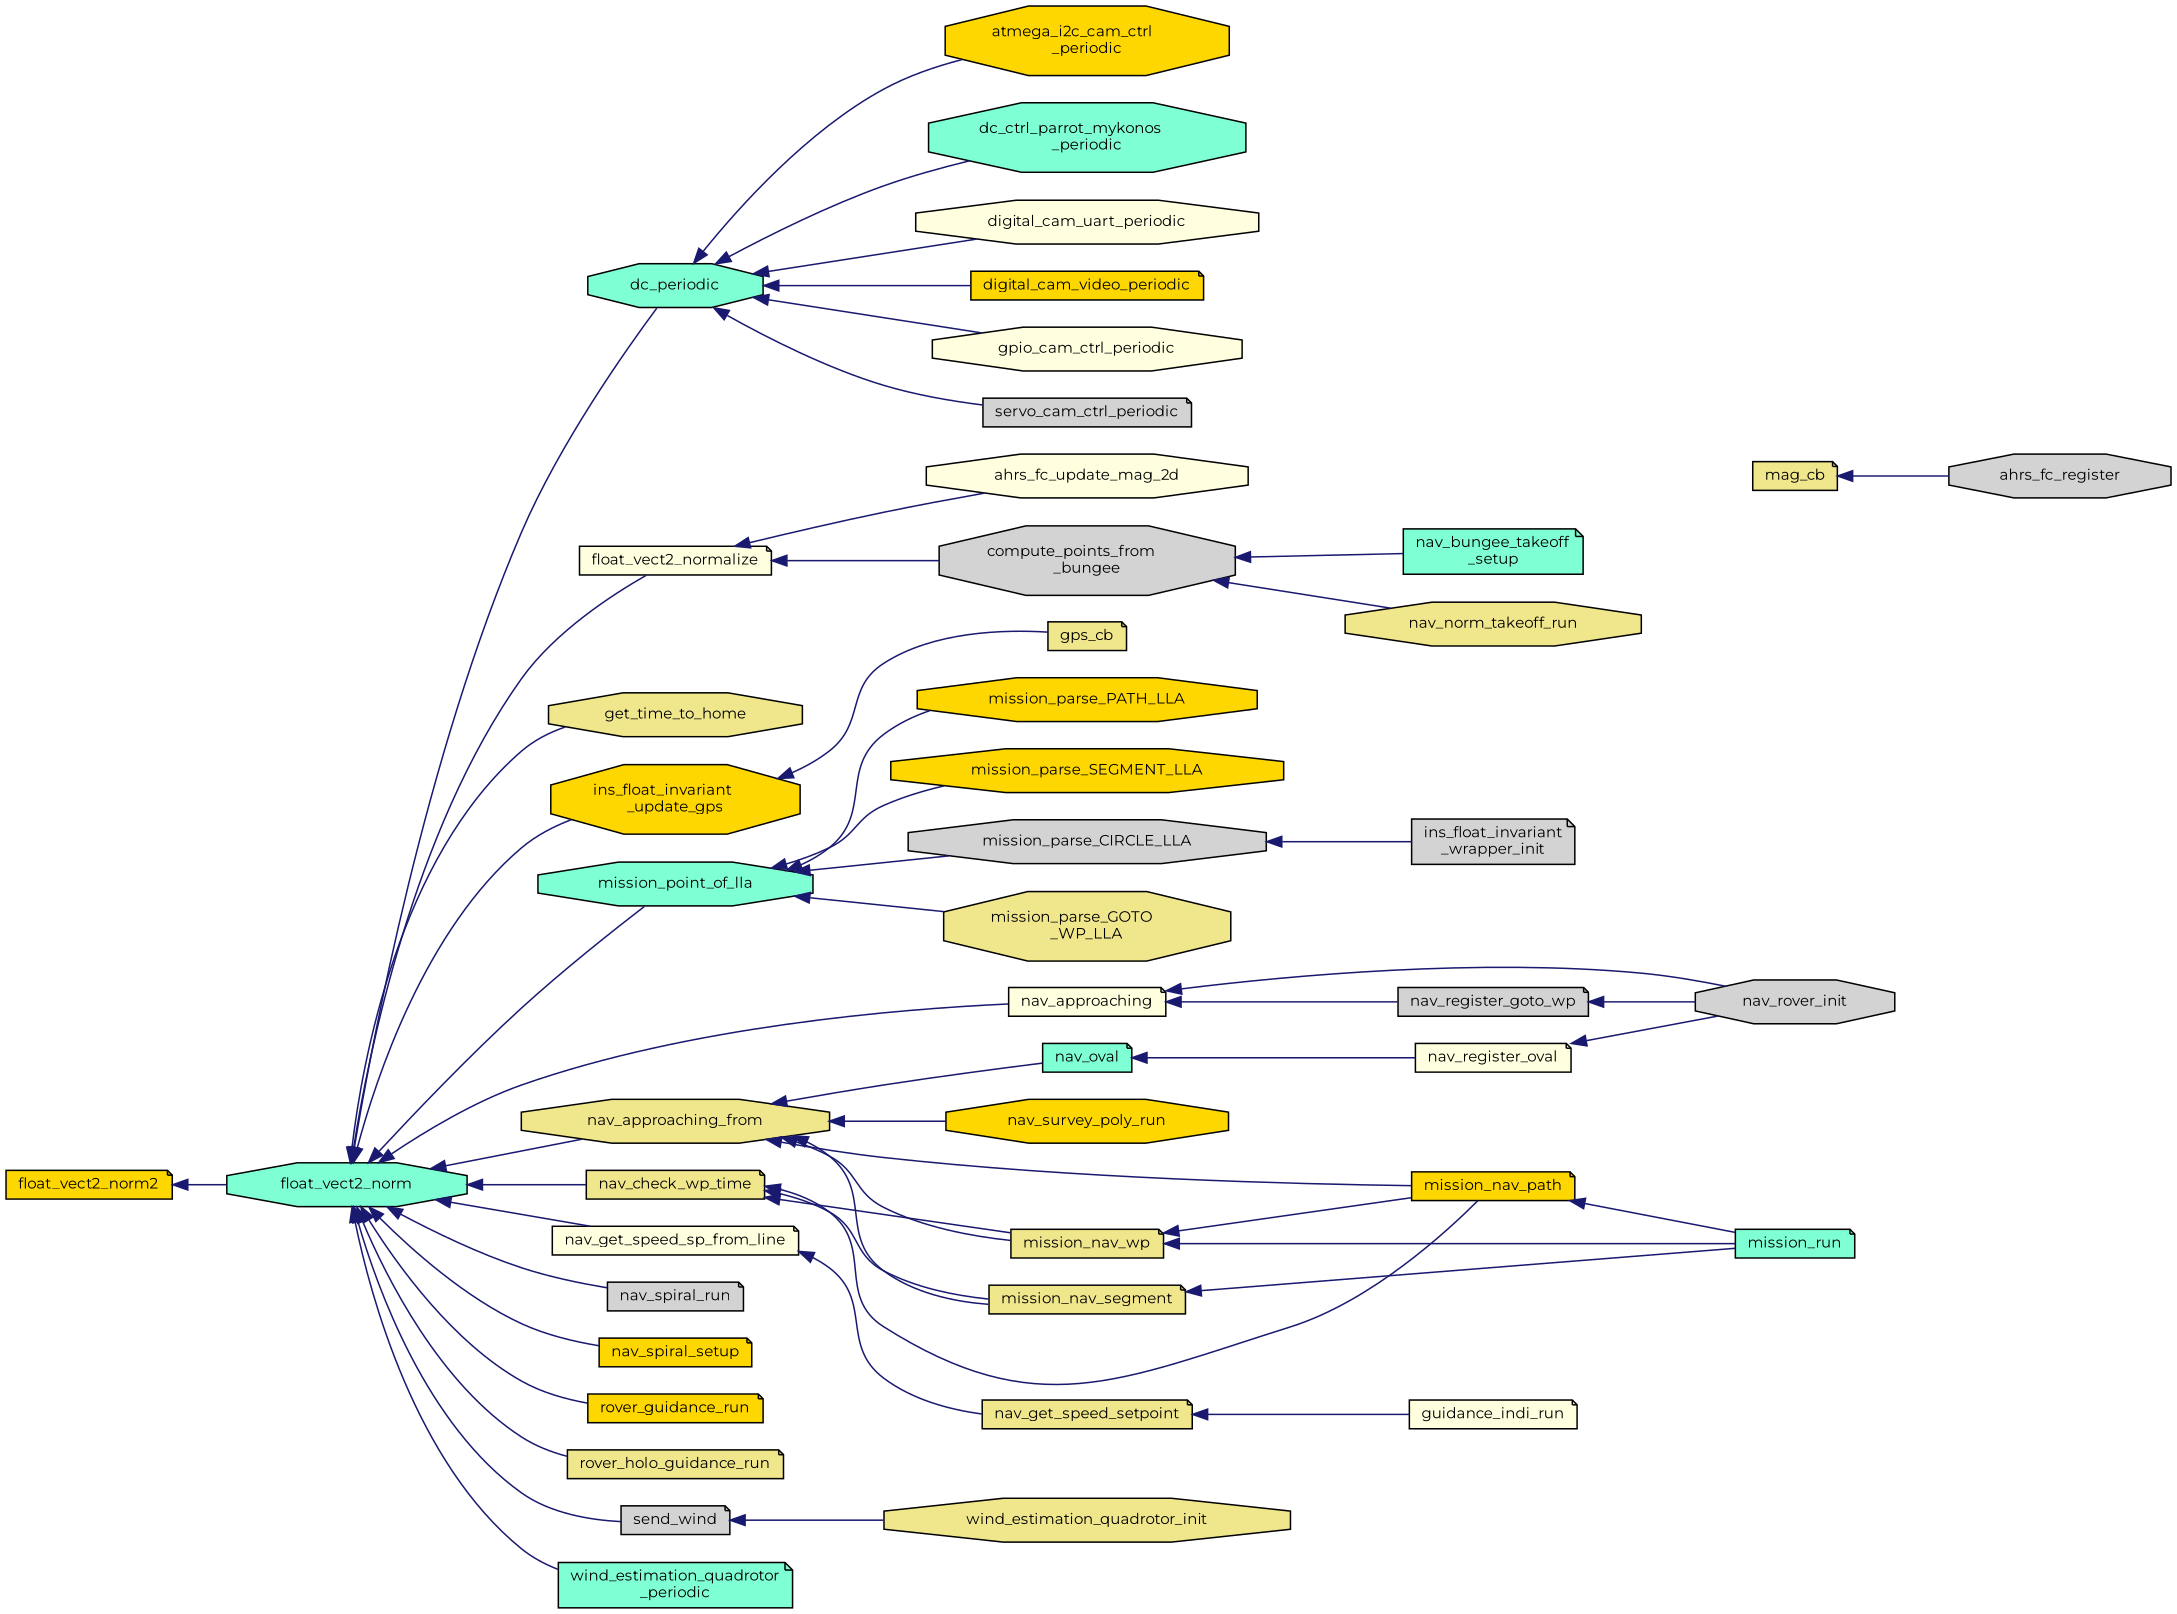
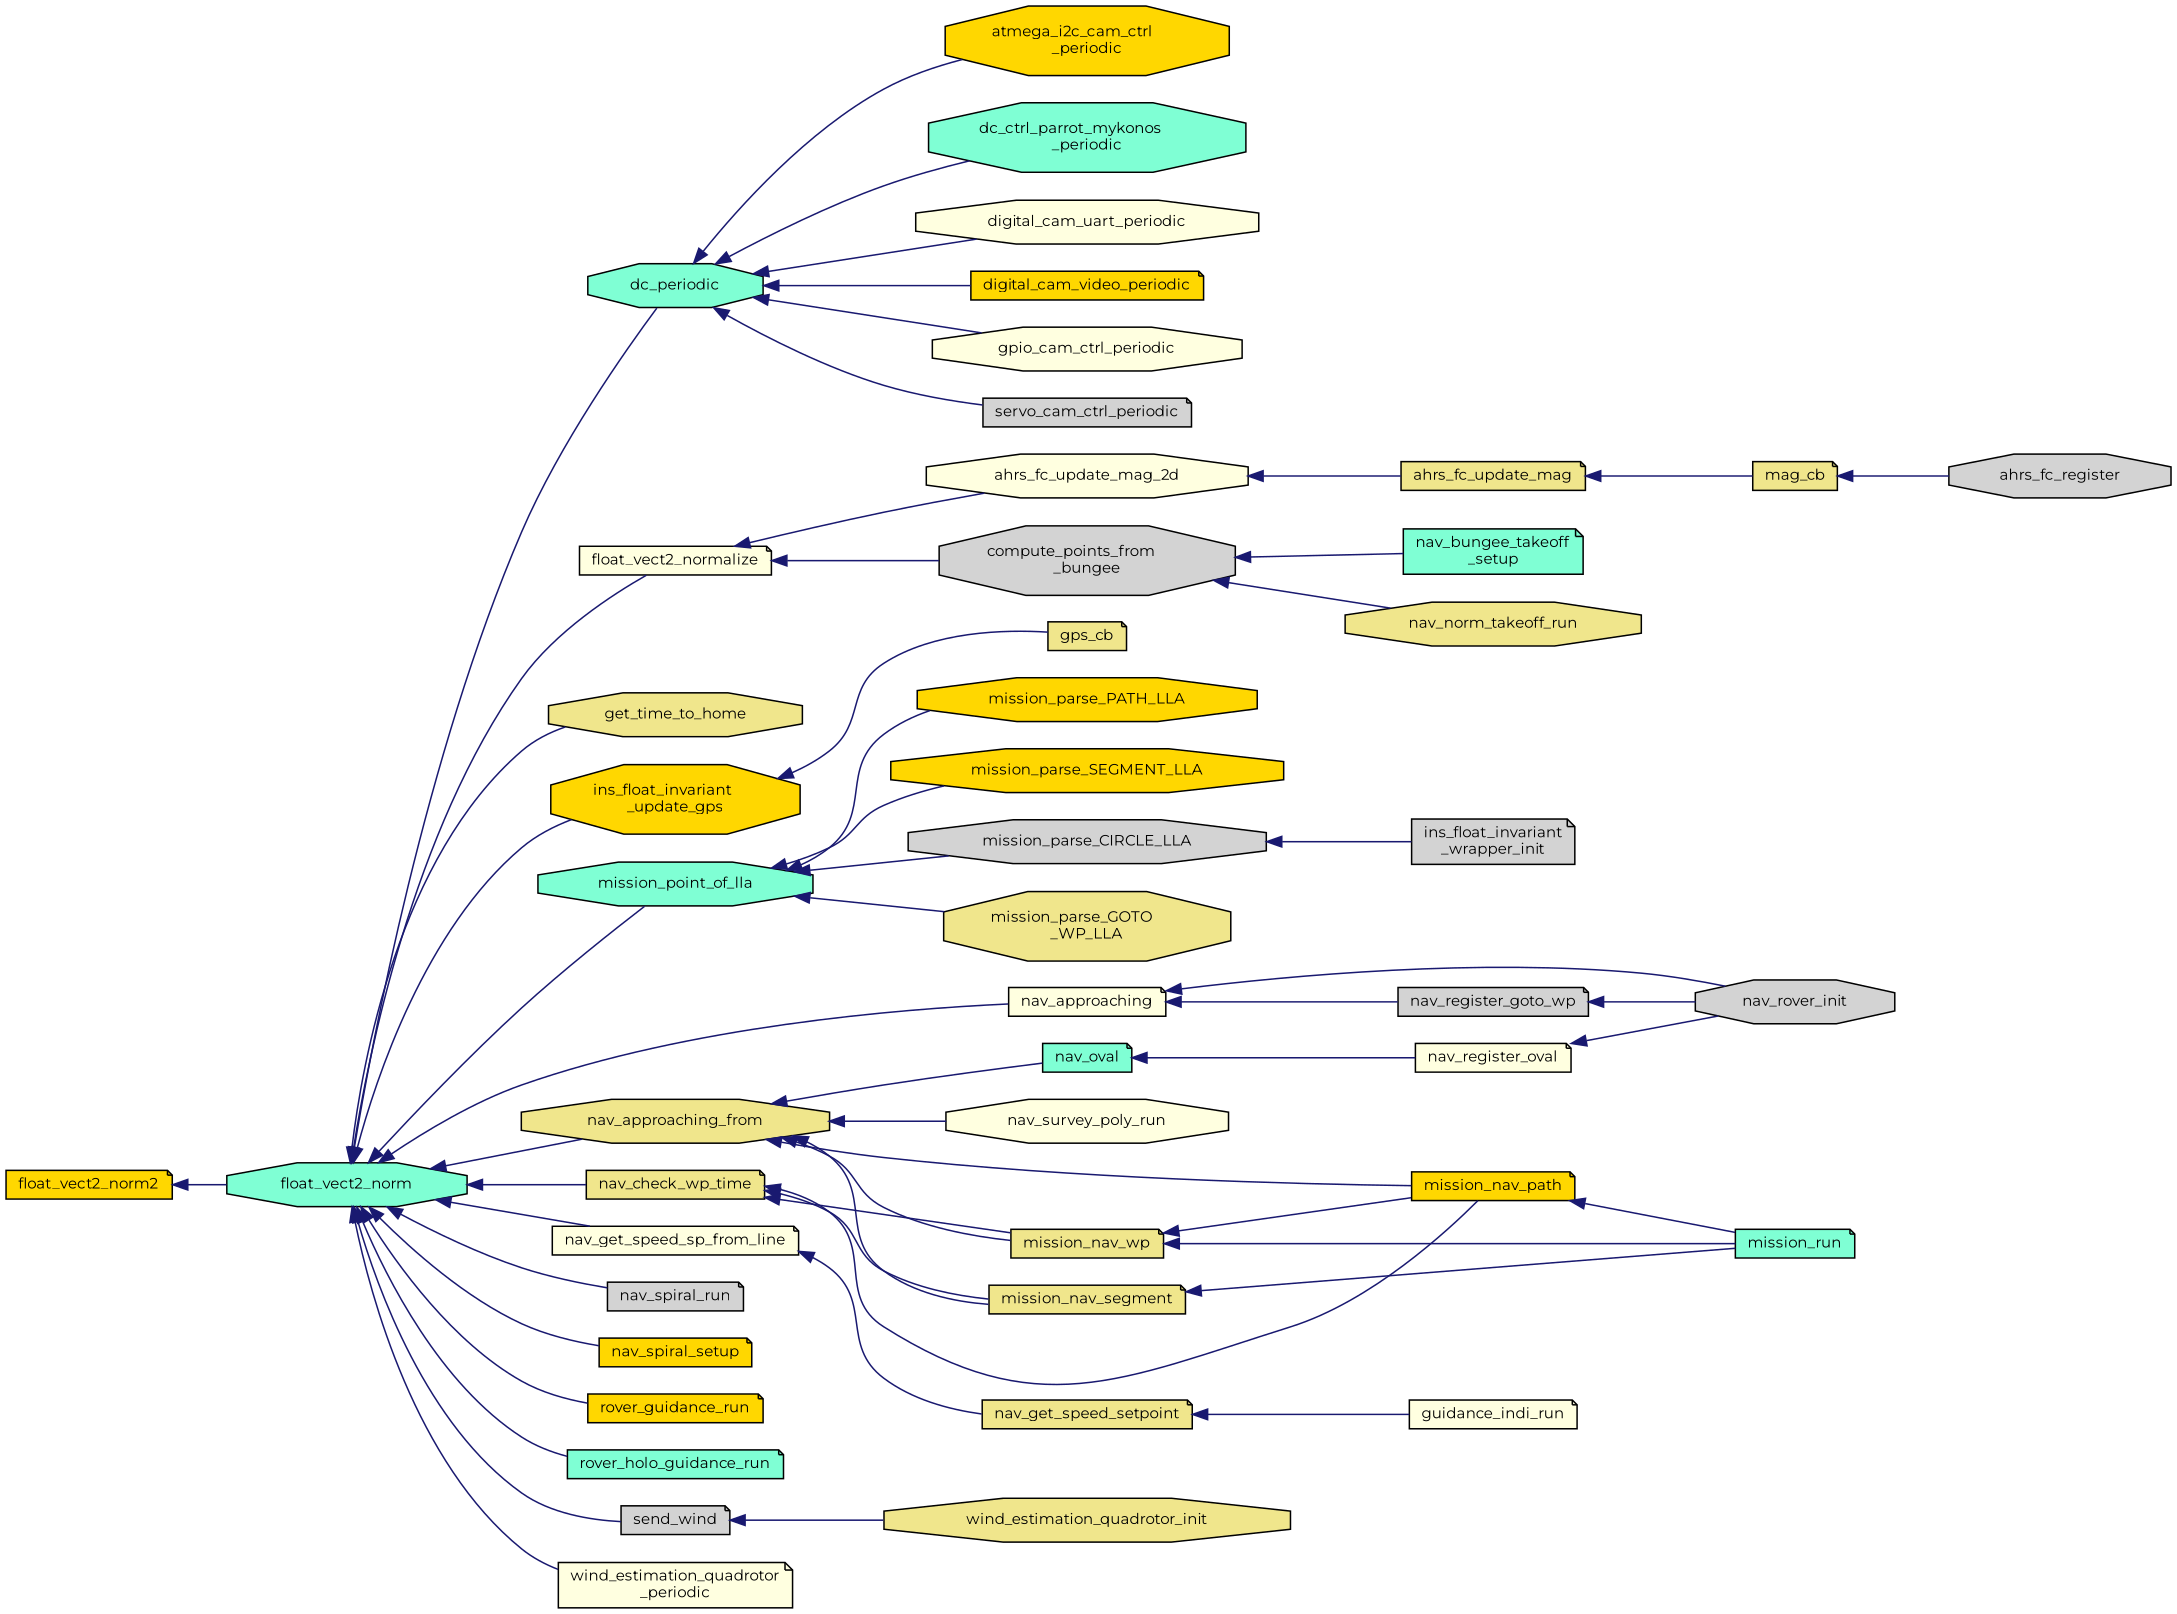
  digraph {
    fontname=Montserrat
    rankdir=LR
    node [color=black fillcolor=khaki fontname=Montserrat fontsize=10 shape=note style=filled]
    edge [color=midnightblue dir=back fontname=Montserrat fontsize=10 labelfontname=FreeSans labelfontsize=10 style=solid]
    n1 [fillcolor=gold fontcolor=black height=0.2 label=float_vect2_norm2 width=0.4]
    n2 [fillcolor=aquamarine height=0.2 label=float_vect2_norm shape=octagon width=0.4]
    n3 [fillcolor=aquamarine height=0.2 label=dc_periodic shape=octagon width=0.4]
    n4 [fillcolor=lightyellow height=0.2 label=float_vect2_normalize width=0.4]
    n5 [height=0.2 label=get_time_to_home shape=octagon width=0.4]
    n6 [fillcolor=gold height=0.2 label="ins_float_invariant\l_update_gps" shape=octagon width=0.4]
    n7 [fillcolor=aquamarine height=0.2 label=mission_point_of_lla shape=octagon width=0.4]
    n8 [fillcolor=lightyellow height=0.2 label=nav_approaching width=0.4]
    n9 [height=0.2 label=nav_approaching_from shape=octagon width=0.4]
    n10 [height=0.2 label=nav_check_wp_time width=0.4]
    n11 [fillcolor=lightyellow height=0.2 label=nav_get_speed_sp_from_line width=0.4]
    n12 [fillcolor=lightgrey height=0.2 label=nav_spiral_run width=0.4]
    n13 [fillcolor=gold height=0.2 label=nav_spiral_setup width=0.4]
    n14 [fillcolor=gold height=0.2 label=rover_guidance_run width=0.4]
-   n15 [height=0.2 label=rover_holo_guidance_run width=0.4]
+   n15 [fillcolor=aquamarine height=0.2 label=rover_holo_guidance_run width=0.4]
    n16 [fillcolor=lightgrey height=0.2 label=send_wind width=0.4]
-   n17 [fillcolor=aquamarine height=0.2 label="wind_estimation_quadrotor\l_periodic" width=0.4]
+   n17 [fillcolor=lightyellow height=0.2 label="wind_estimation_quadrotor\l_periodic" width=0.4]
    n18 [fillcolor=gold height=0.2 label="atmega_i2c_cam_ctrl\l_periodic" shape=octagon width=0.4]
    n19 [fillcolor=aquamarine height=0.2 label="dc_ctrl_parrot_mykonos\l_periodic" shape=octagon width=0.4]
    n20 [fillcolor=lightyellow height=0.2 label=digital_cam_uart_periodic shape=octagon width=0.4]
    n21 [fillcolor=gold height=0.2 label=digital_cam_video_periodic width=0.4]
    n22 [fillcolor=lightyellow height=0.2 label=gpio_cam_ctrl_periodic shape=octagon width=0.4]
    n23 [fillcolor=lightgrey height=0.2 label=servo_cam_ctrl_periodic width=0.4]
    n24 [fillcolor=lightyellow height=0.2 label=ahrs_fc_update_mag_2d shape=octagon width=0.4]
    n25 [fillcolor=lightgrey height=0.2 label="compute_points_from\l_bungee" shape=octagon width=0.4]
    n26 [height=0.2 label=gps_cb width=0.4]
    n27 [fillcolor=lightgrey height=0.2 label=mission_parse_CIRCLE_LLA shape=octagon width=0.4]
    n28 [height=0.2 label="mission_parse_GOTO\l_WP_LLA" shape=octagon width=0.4]
    n29 [fillcolor=gold height=0.2 label=mission_parse_PATH_LLA shape=octagon width=0.4]
    n30 [fillcolor=gold height=0.2 label=mission_parse_SEGMENT_LLA shape=octagon width=0.4]
    n31 [fillcolor=lightgrey height=0.2 label=nav_register_goto_wp width=0.4]
    n32 [fillcolor=lightgrey height=0.2 label=nav_rover_init shape=octagon width=0.4]
    n33 [fillcolor=gold height=0.2 label=mission_nav_path width=0.4]
    n34 [height=0.2 label=mission_nav_segment width=0.4]
    n35 [height=0.2 label=mission_nav_wp width=0.4]
    n36 [fillcolor=aquamarine height=0.2 label=nav_oval width=0.4]
-   n37 [fillcolor=gold height=0.2 label=nav_survey_poly_run shape=octagon width=0.4]
+   n37 [fillcolor=lightyellow height=0.2 label=nav_survey_poly_run shape=octagon width=0.4]
    n38 [height=0.2 label=nav_get_speed_setpoint width=0.4]
    n39 [height=0.2 label=wind_estimation_quadrotor_init shape=octagon width=0.4]
+   n40 [height=0.2 label=ahrs_fc_update_mag width=0.4]
    n41 [height=0.2 label=nav_norm_takeoff_run shape=octagon width=0.4]
    n42 [fillcolor=aquamarine height=0.2 label="nav_bungee_takeoff\l_setup" width=0.4]
    n43 [height=0.2 label=mag_cb width=0.4]
    n44 [fillcolor=lightgrey height=0.2 label=ahrs_fc_register shape=octagon width=0.4]
    n45 [fillcolor=lightgrey height=0.2 label="ins_float_invariant\l_wrapper_init" width=0.4]
    n46 [fillcolor=aquamarine height=0.2 label=mission_run width=0.4]
    n47 [fillcolor=lightyellow height=0.2 label=nav_register_oval width=0.4]
    n48 [fillcolor=lightyellow height=0.2 label=guidance_indi_run width=0.4]
    n1 -> n2
    n2 -> n3
    n2 -> n4
    n2 -> n5
    n2 -> n6
    n2 -> n7
    n2 -> n8
    n2 -> n9
    n2 -> n10
    n2 -> n11
    n2 -> n12
    n2 -> n13
    n2 -> n14
    n2 -> n15
    n2 -> n16
    n2 -> n17
    n3 -> n18
    n3 -> n19
    n3 -> n20
    n3 -> n21
    n3 -> n22
    n3 -> n23
    n4 -> n24
    n4 -> n25
    n6 -> n26
    n7 -> n27
    n7 -> n28
    n7 -> n29
    n7 -> n30
    n8 -> n31
    n8 -> n32
    n9 -> n33
    n9 -> n34
    n9 -> n35
    n9 -> n36
    n9 -> n37
    n10 -> n33
    n10 -> n34
    n10 -> n35
    n11 -> n38
    n16 -> n39
+   n24 -> n40
    n25 -> n41
    n25 -> n42
    n27 -> n45
    n31 -> n32
    n33 -> n46
    n34 -> n46
    n35 -> n33
    n35 -> n46
    n36 -> n47
    n38 -> n48
+   n40 -> n43
    n43 -> n44
    n47 -> n32
  }
